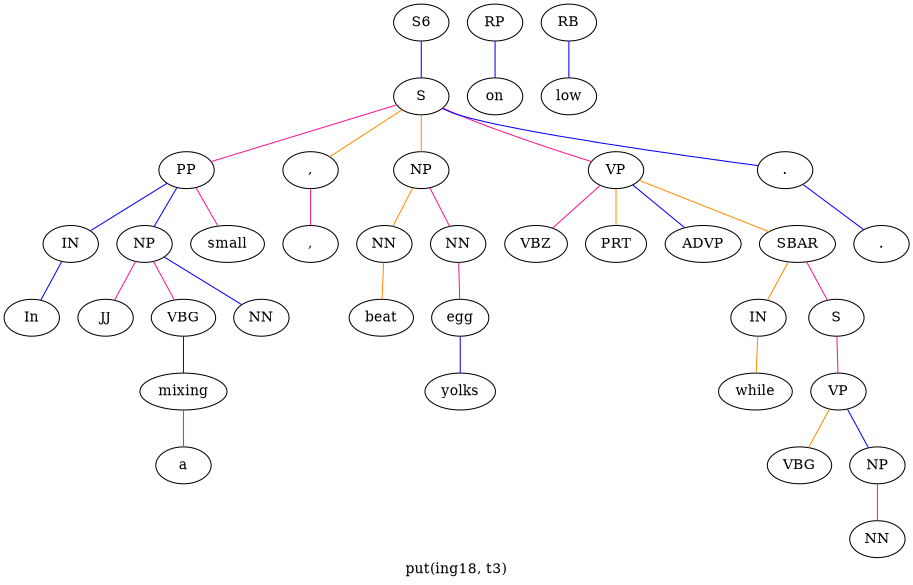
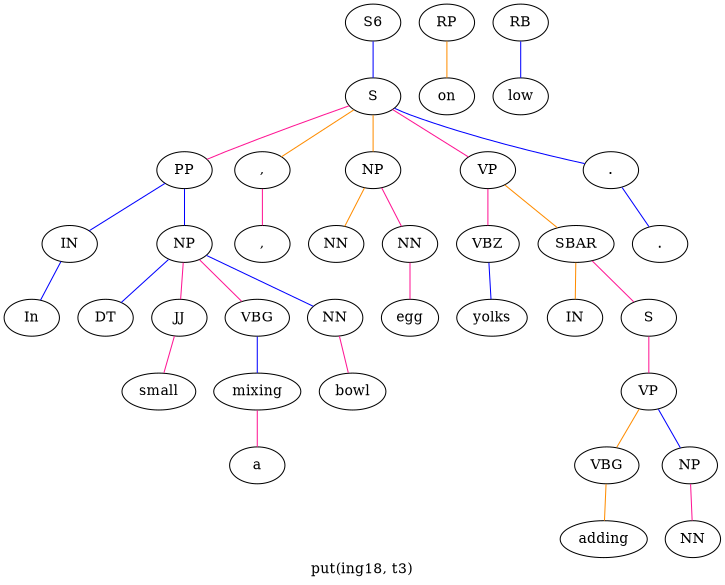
  graph {
    label="put(ing18, t3)"
    edge [color=deeppink]
    n1 [label=S6]
    n2 [label=S]
    n3 [label=PP]
    n4 [label=","]
    n5 [label=NP]
    n6 [label=VP]
    n7 [label="."]
    n8 [label=IN]
    n9 [label=NP]
    n10 [label=","]
    n11 [label=NN]
    n12 [label=NN]
    n13 [label=VBZ]
-   n14 [label=PRT]
-   n15 [label=ADVP]
    n16 [label=SBAR]
    n17 [label="."]
    n18 [label=In]
+   n19 [label=DT]
    n20 [label=JJ]
    n21 [label=VBG]
    n22 [label=NN]
    n23 [label=small]
    n24 [label=mixing]
+   n25 [label=bowl]
    n26 [label=a]
-   n27 [label=beat]
    n28 [label=egg]
    n29 [label=yolks]
    n30 [label=IN]
    n31 [label=S]
    n32 [label=RP]
    n33 [label=on]
    n34 [label=RB]
    n35 [label=low]
-   n36 [label=while]
    n37 [label=VP]
    n38 [label=VBG]
    n39 [label=NP]
+   n40 [label=adding]
    n41 [label=NN]
    n1 -- n2 [color=blue]
    n2 -- n3
    n2 -- n4 [color=darkorange]
    n2 -- n5 [color=darkorange]
    n2 -- n6
    n2 -- n7 [color=blue]
    n3 -- n8 [color=blue]
    n3 -- n9 [color=blue]
    n4 -- n10
    n5 -- n11 [color=darkorange]
    n5 -- n12
    n6 -- n13
-   n6 -- n14 [color=darkorange]
-   n6 -- n15 [color=blue]
    n6 -- n16 [color=darkorange]
    n7 -- n17 [color=blue]
    n8 -- n18 [color=blue]
+   n9 -- n19 [color=blue]
    n9 -- n20
    n9 -- n21
    n9 -- n22 [color=blue]
-   n11 -- n27 [color=darkorange]
    n12 -- n28
-   n28 -- n29 [color=blue]
+   n13 -- n29 [color=blue]
    n16 -- n30 [color=darkorange]
    n16 -- n31
-   n3 -- n23
+   n20 -- n23
    n21 -- n24 [color=blue]
+   n22 -- n25
    n24 -- n26
-   n30 -- n36 [color=darkorange]
    n31 -- n37
-   n32 -- n33 [color=blue]
+   n32 -- n33 [color=darkorange]
    n34 -- n35 [color=blue]
    n37 -- n38 [color=darkorange]
    n37 -- n39 [color=blue]
+   n38 -- n40 [color=darkorange]
    n39 -- n41
  }
